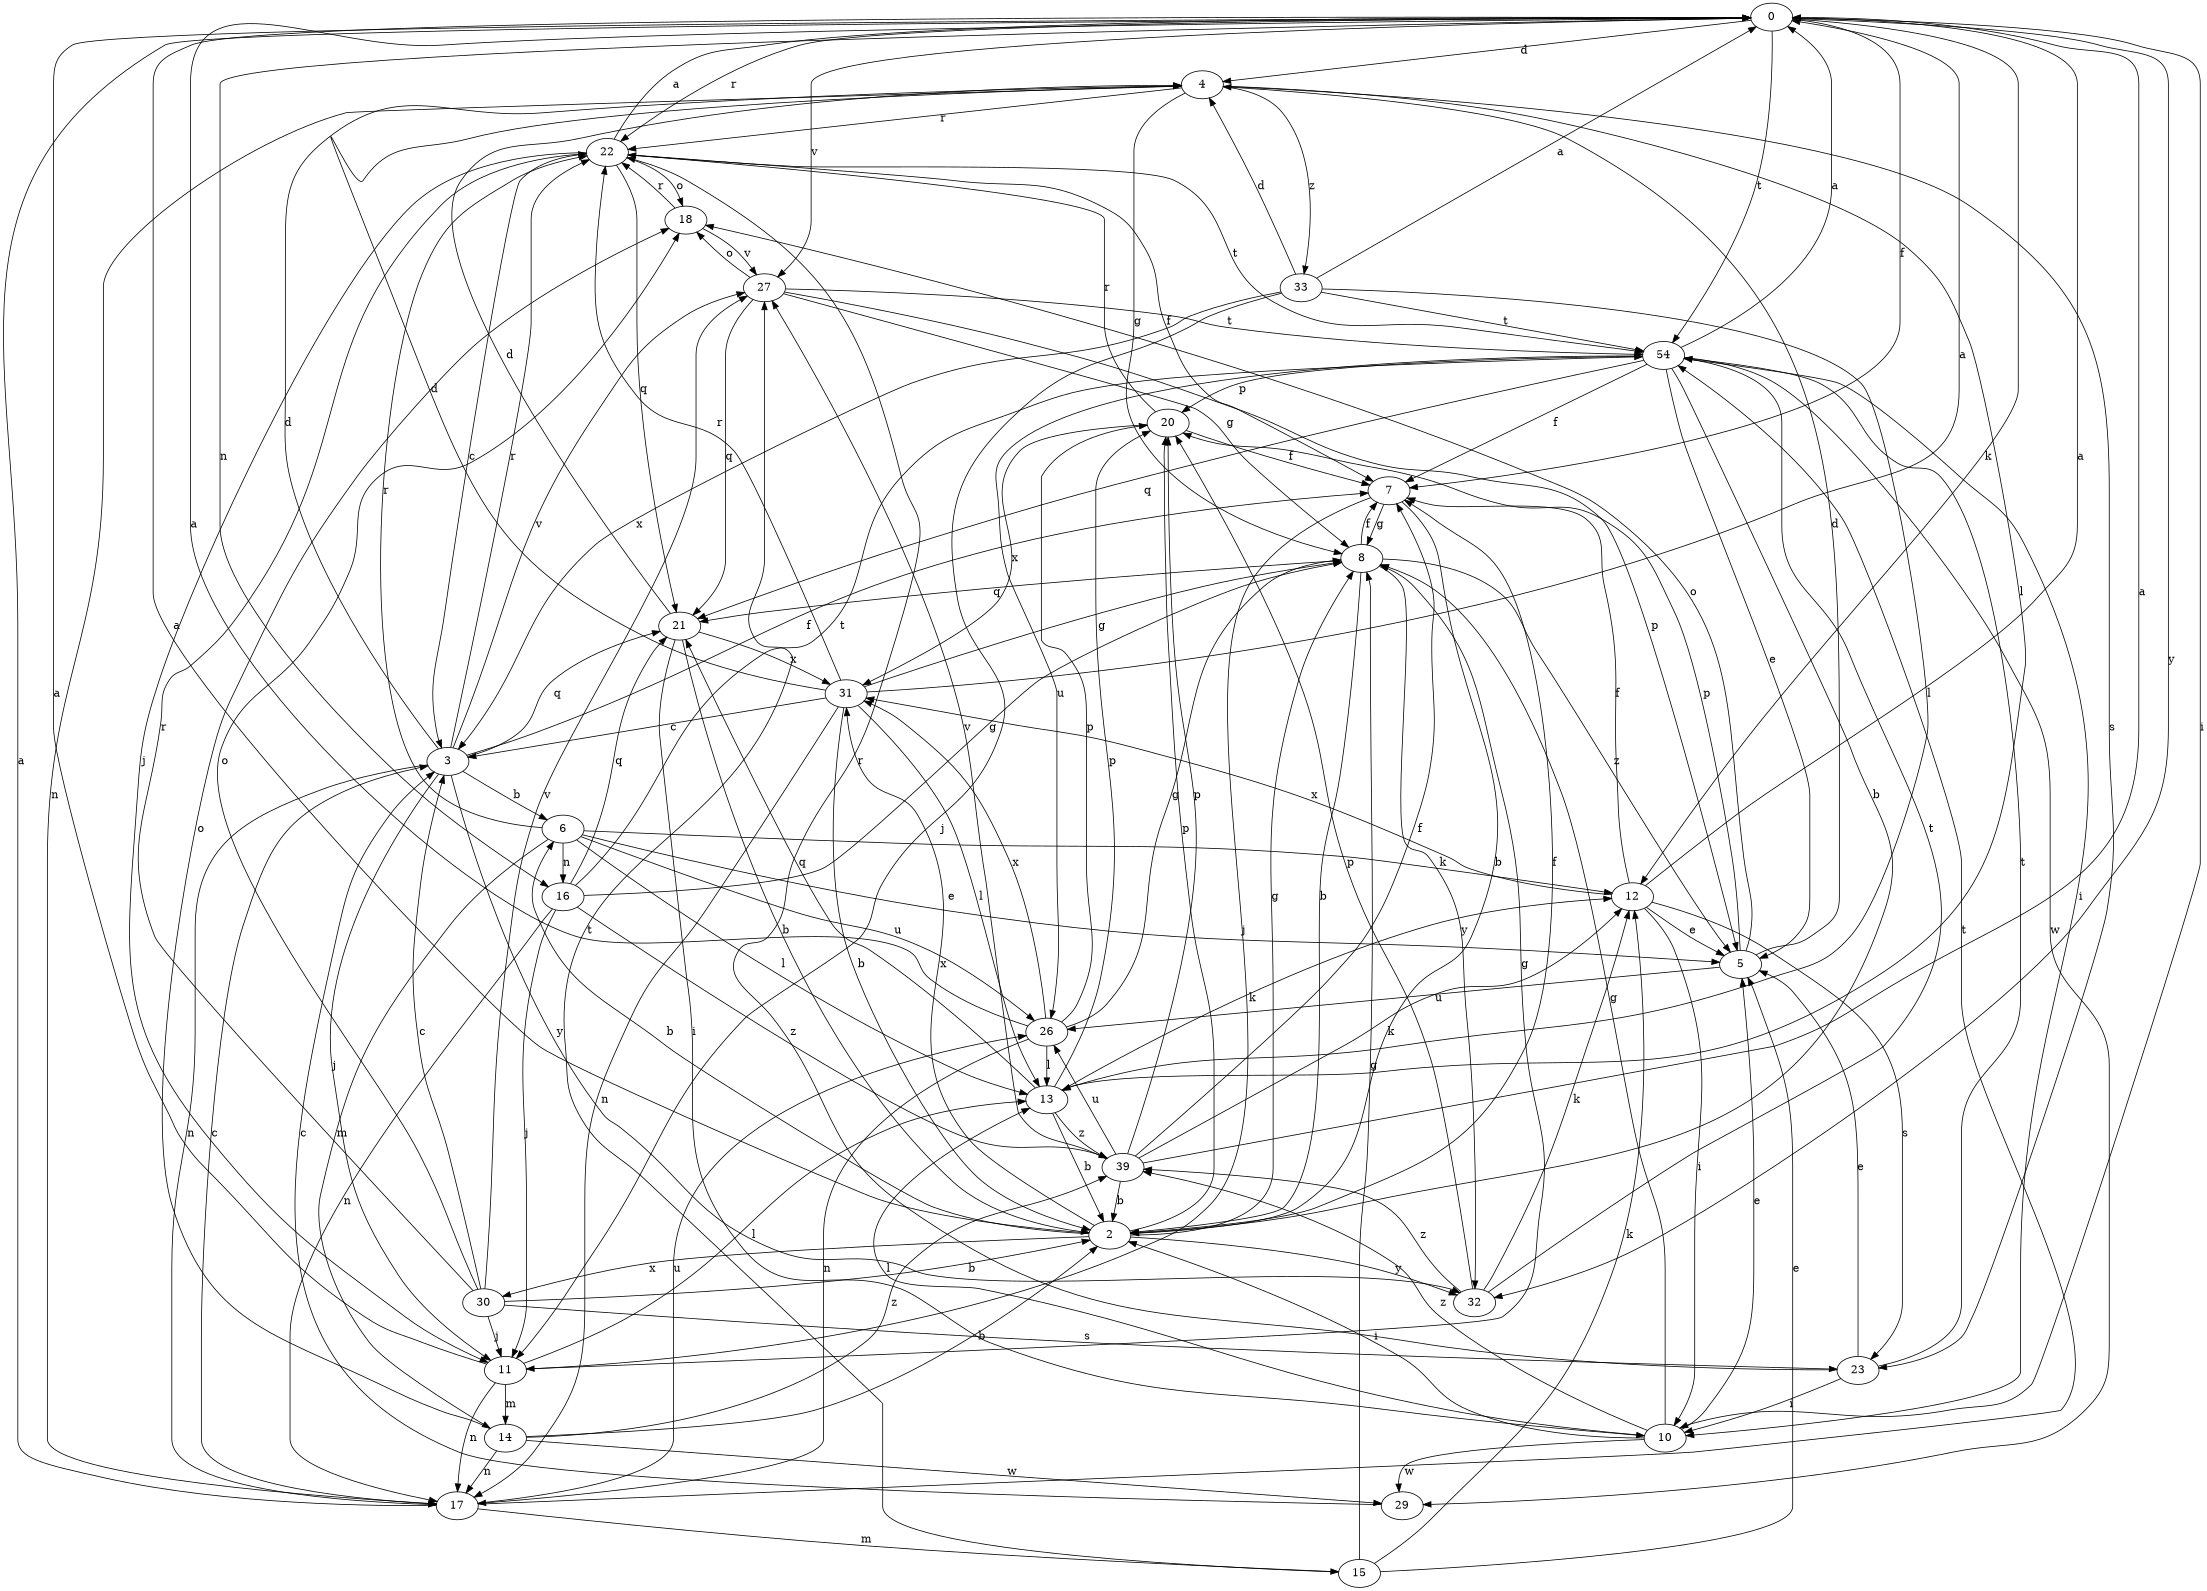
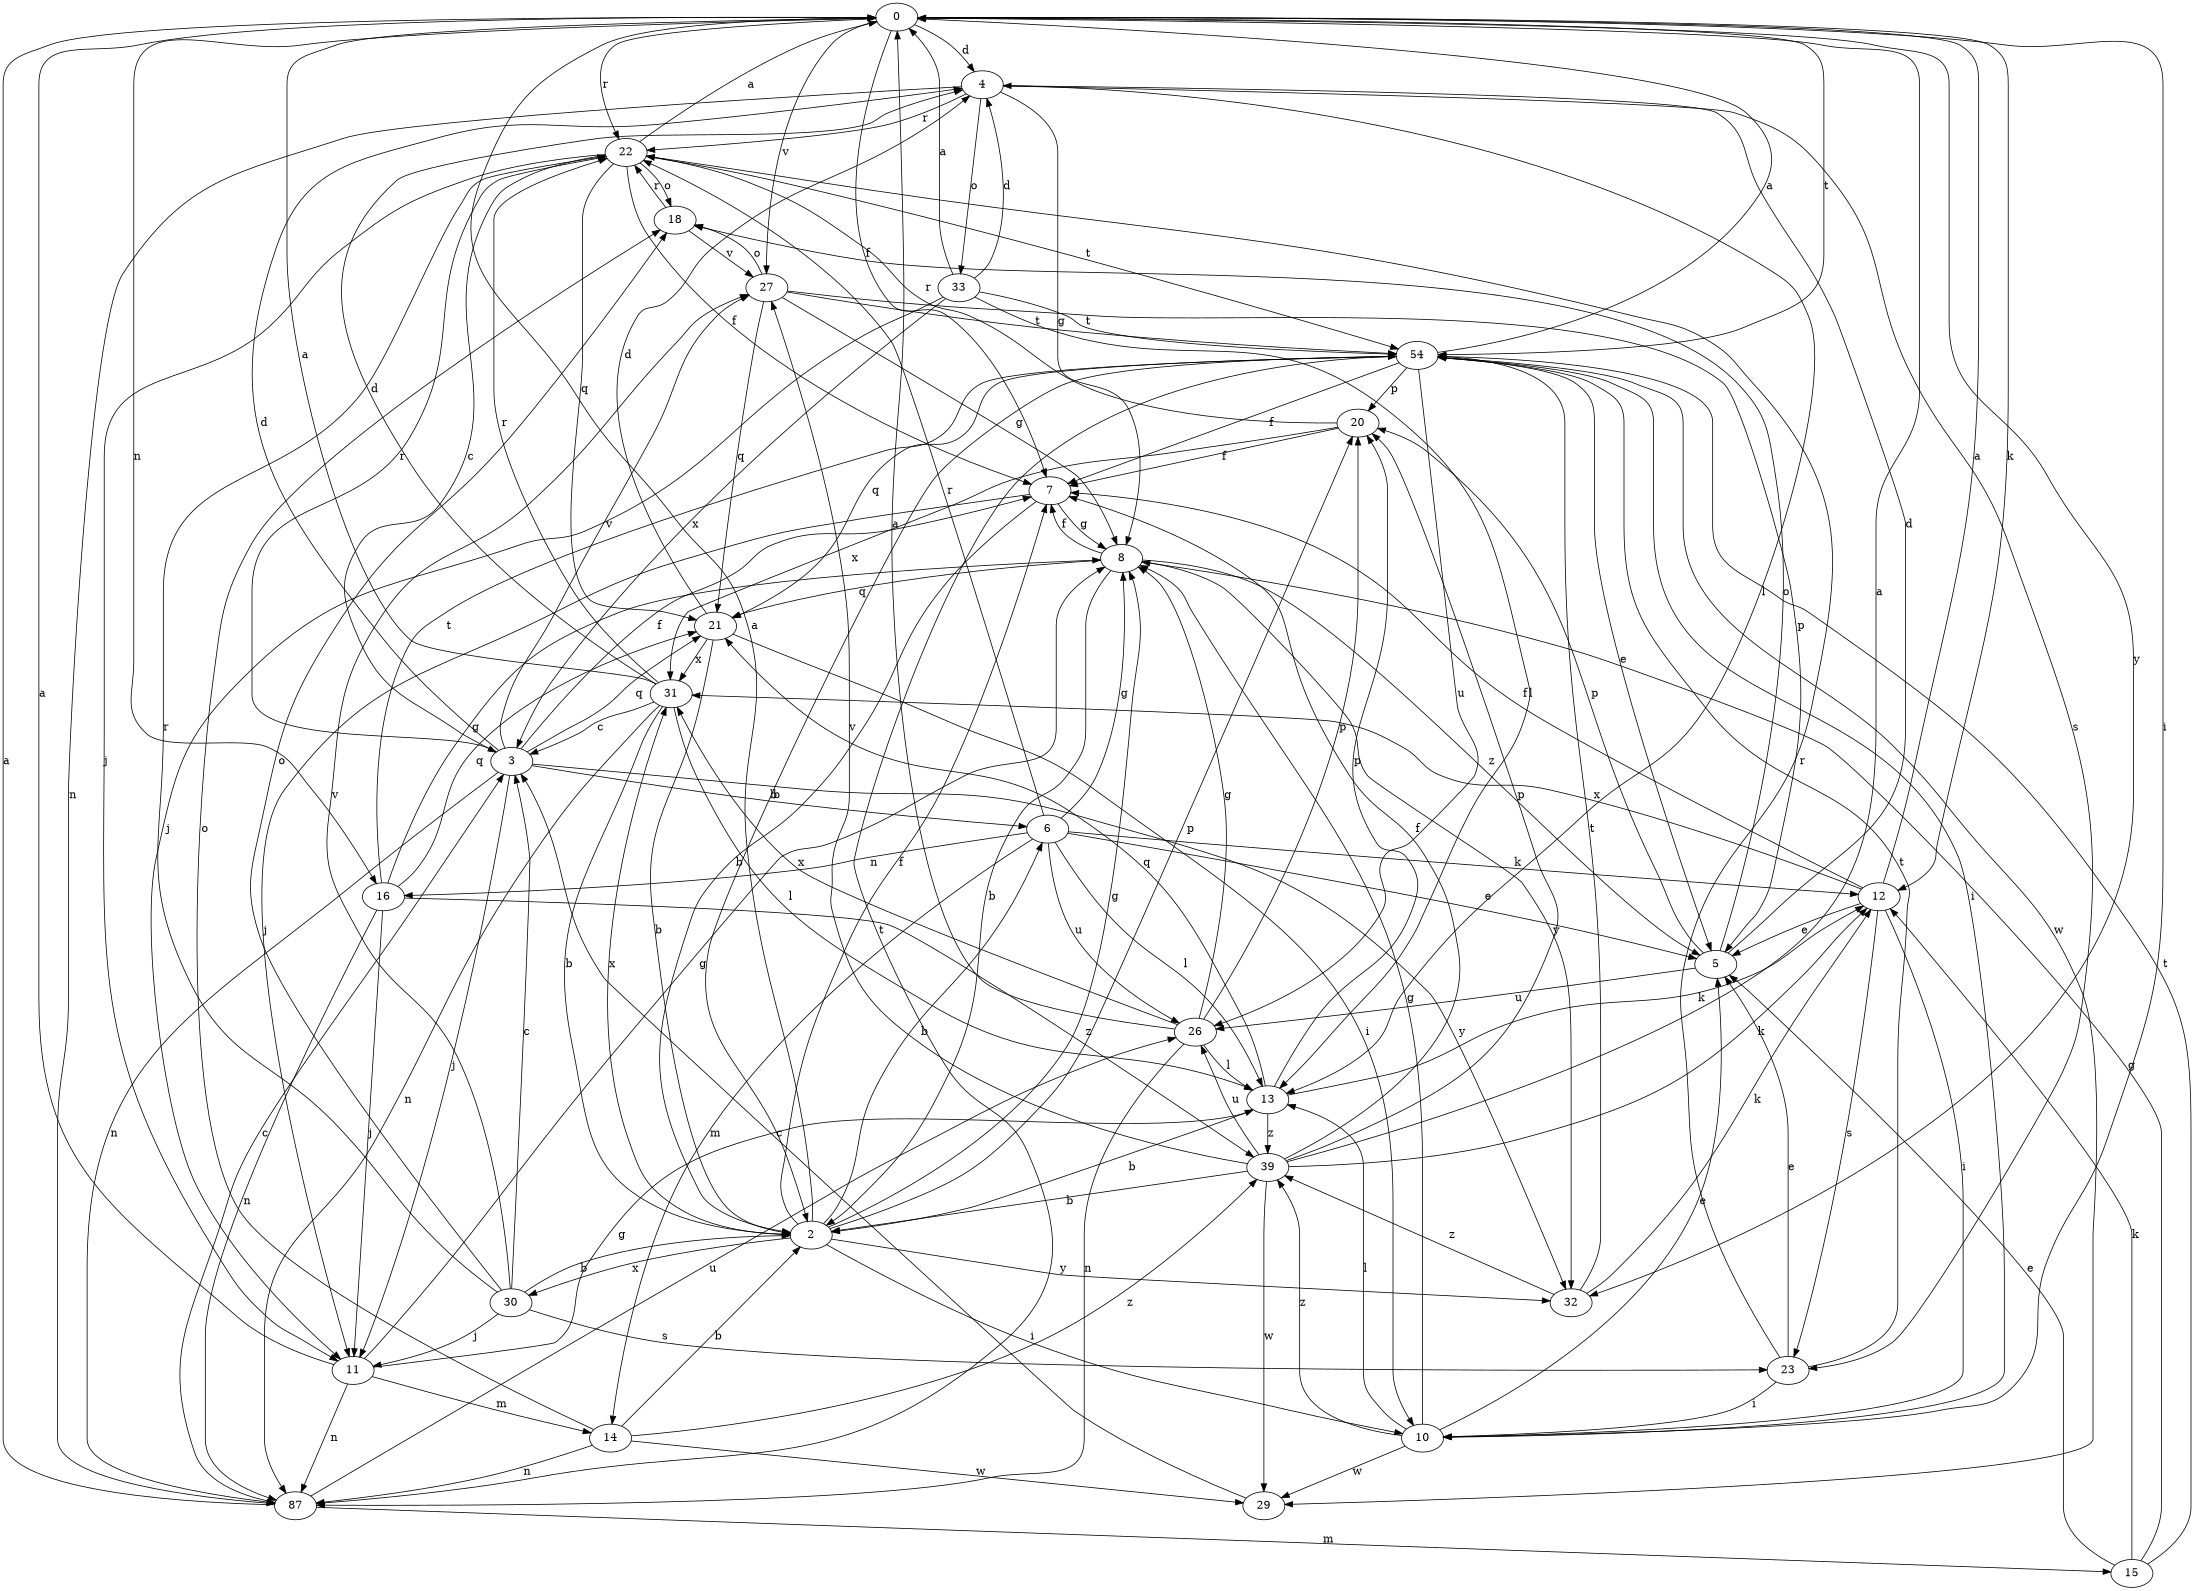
  strict digraph {
    0
    4
    7
    10
    12
    16
    22
    n8 [label=54]
    27
    32
    8
    13
-   17
+   17 [label=87]
    23
    33
    2
    11
    5
    29
    n20 [label=39]
    31
    21
    3
    18
    26
    20
    n27 [label=6]
    14
    30
    15
    0 -> 4 [label=d]
    0 -> 7 [label=f]
    0 -> 10 [label=i]
    0 -> 12 [label=k]
    0 -> 16 [label=n]
    0 -> 22 [label=r]
    0 -> n8 [label=t]
    0 -> 27 [label=v]
    0 -> 32 [label=y]
    4 -> 22 [label=r]
    4 -> 8 [label=g]
    4 -> 13 [label=l]
    4 -> 17 [label=n]
    4 -> 23 [label=s]
-   4 -> 33 [label=z]
+   4 -> 33 [label=o]
    7 -> 8 [label=g]
    7 -> 2 [label=b]
    7 -> 11 [label=j]
    10 -> 8 [label=g]
    10 -> 13 [label=l]
    10 -> 5 [label=e]
    10 -> 29 [label=w]
    10 -> n20 [label=z]
    12 -> 0 [label=a]
    12 -> 7 [label=f]
    12 -> 10 [label=i]
    12 -> 23 [label=s]
    12 -> 5 [label=e]
    12 -> 31 [label=x]
    16 -> n8 [label=t]
    16 -> 8 [label=g]
    16 -> 17 [label=n]
    16 -> 11 [label=j]
    16 -> n20 [label=z]
    16 -> 21 [label=q]
    22 -> 0 [label=a]
    22 -> 7 [label=f]
    22 -> n8 [label=t]
    22 -> 11 [label=j]
    22 -> 21 [label=q]
    22 -> 3 [label=c]
    22 -> 18 [label=o]
    n8 -> 0 [label=a]
    n8 -> 7 [label=f]
    n8 -> 10 [label=i]
    n8 -> 2 [label=b]
    n8 -> 5 [label=e]
    n8 -> 29 [label=w]
    n8 -> 21 [label=q]
    n8 -> 26 [label=u]
    n8 -> 20 [label=p]
    27 -> n8 [label=t]
    27 -> 8 [label=g]
    27 -> 5 [label=p]
    27 -> 21 [label=q]
    27 -> 18 [label=o]
    32 -> 12 [label=k]
    32 -> n8 [label=t]
    32 -> n20 [label=z]
-   32 -> 20 [label=p]
    8 -> 7 [label=f]
    8 -> 32 [label=y]
    8 -> 2 [label=b]
    8 -> 5 [label=z]
    8 -> 21 [label=q]
    13 -> 12 [label=k]
    13 -> 2 [label=b]
    13 -> n20 [label=z]
    13 -> 21 [label=q]
    13 -> 20 [label=p]
    17 -> 0 [label=a]
    17 -> n8 [label=t]
    17 -> 3 [label=c]
    17 -> 26 [label=u]
    17 -> 15 [label=m]
    23 -> 10 [label=i]
    23 -> 22 [label=r]
    23 -> n8 [label=t]
    23 -> 5 [label=e]
    33 -> 0 [label=a]
    33 -> 4 [label=d]
    33 -> n8 [label=t]
    33 -> 13 [label=l]
    33 -> 11 [label=j]
    33 -> 3 [label=x]
    2 -> 0 [label=a]
    2 -> 7 [label=f]
-   10 -> 2 [label=i]
+   2 -> 10 [label=i]
    2 -> 32 [label=y]
    2 -> 8 [label=g]
    2 -> 31 [label=x]
    2 -> 20 [label=p]
    2 -> n27 [label=b]
    2 -> 30 [label=x]
    11 -> 0 [label=a]
    11 -> 8 [label=g]
-   11 -> 13 [label=l]
+   11 -> 13 [label=g]
    11 -> 17 [label=n]
    11 -> 14 [label=m]
    5 -> 4 [label=d]
    5 -> 18 [label=o]
    5 -> 26 [label=u]
    5 -> 20 [label=p]
    29 -> 3 [label=c]
    n20 -> 0 [label=a]
    n20 -> 7 [label=f]
    n20 -> 12 [label=k]
    n20 -> 27 [label=v]
    n20 -> 2 [label=b]
+   n20 -> 29 [label=w]
    n20 -> 26 [label=u]
    n20 -> 20 [label=p]
    31 -> 0 [label=a]
    31 -> 4 [label=d]
    31 -> 22 [label=r]
    31 -> 13 [label=l]
    31 -> 17 [label=n]
    31 -> 2 [label=b]
    31 -> 3 [label=c]
    21 -> 4 [label=d]
    21 -> 10 [label=i]
    21 -> 2 [label=b]
    21 -> 31 [label=x]
    3 -> 4 [label=d]
    3 -> 7 [label=f]
    3 -> 22 [label=r]
    3 -> 27 [label=v]
    3 -> 32 [label=y]
    3 -> 17 [label=n]
    3 -> 11 [label=j]
    3 -> 21 [label=q]
    3 -> n27 [label=b]
    18 -> 22 [label=r]
    18 -> 27 [label=v]
    26 -> 0 [label=a]
    26 -> 8 [label=g]
    26 -> 13 [label=l]
    26 -> 17 [label=n]
    26 -> 31 [label=x]
    26 -> 20 [label=p]
    20 -> 7 [label=f]
    20 -> 22 [label=r]
    20 -> 31 [label=x]
    n27 -> 12 [label=k]
    n27 -> 16 [label=n]
    n27 -> 22 [label=r]
-   31 -> 8 [label=g]
+   n27 -> 8 [label=g]
    n27 -> 13 [label=l]
    n27 -> 5 [label=e]
    n27 -> 26 [label=u]
    n27 -> 14 [label=m]
    14 -> 17 [label=n]
    14 -> 2 [label=b]
    14 -> 29 [label=w]
    14 -> n20 [label=z]
    14 -> 18 [label=o]
    30 -> 22 [label=r]
    30 -> 27 [label=v]
    30 -> 23 [label=s]
    30 -> 2 [label=b]
    30 -> 11 [label=j]
    30 -> 3 [label=c]
    30 -> 18 [label=o]
    15 -> 12 [label=k]
-   15 -> 27 [label=t]
+   15 -> n8 [label=t]
    15 -> 8 [label=g]
    15 -> 5 [label=e]
  }
